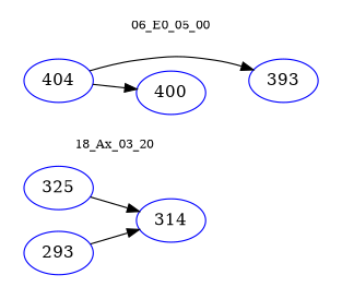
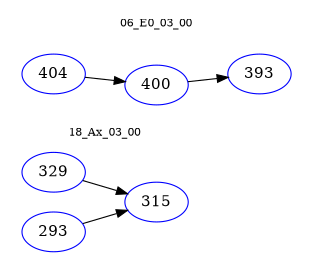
  digraph {
    rankdir=LR
    node [color=blue]
    edge [color=black]
-   n1 [label=325]
-   n2 [label=314]
+   n1 [label=329]
+   n2 [label=315]
    n3 [label=293]
    n4 [label=400]
    n5 [label=404]
    n6 [label=393]
    subgraph cluster_1 {
      color=white
      fontsize=10
-     label="18_Ax_03_20"
+     label="18_Ax_03_00"
      n1
      n2
      n3
    }
    subgraph cluster_2 {
      color=white
      fontsize=10
-     label="06_E0_05_00"
+     label="06_E0_03_00"
      n4
      n5
      n6
    }
    n1 -> n2
    n3 -> n2
    n5 -> n4
-   n5 -> n6
+   n4 -> n6
  }
